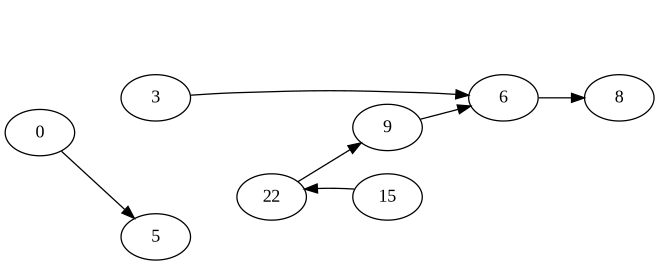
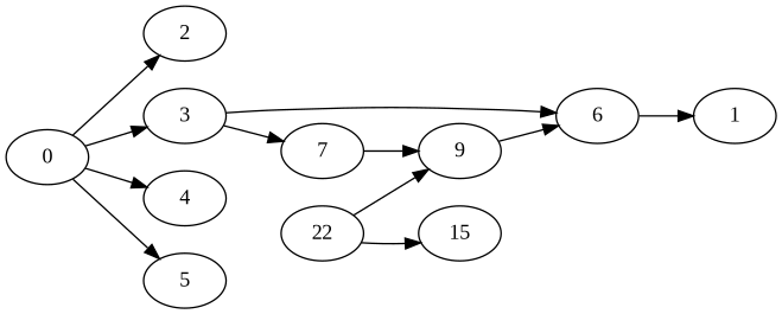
  digraph {
    fontname="Liberation Serif"
    rankdir=LR
    node [fontname="Liberation Serif"]
    edge [fontname="Liberation Serif"]
    n1 [label=0]
+   2
    3
+   4
    5
    6
-   8
+   7
+   8 [label=1]
    9
    n10 [label=15]
    n11 [label=22]
+   n1 -> 2
+   n1 -> 3
+   n1 -> 4
    n1 -> 5
    3 -> 6
+   3 -> 7
    6 -> 8
+   7 -> 9
    9 -> 6
-   n10 -> n11
+   n11 -> n10
    n11 -> 9
  }
